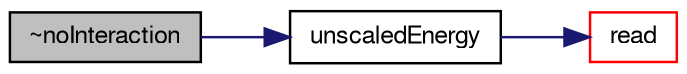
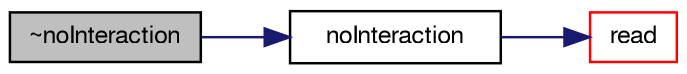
  digraph {
    rankdir=LR
    node [color=black fontname=FreeSans fontsize=10 shape=record]
    edge [color=midnightblue fontname=FreeSans fontsize=10 labelfontname=FreeSans labelfontsize=10 style=solid]
    n1 [fillcolor=grey75 fontcolor=black height=0.2 label="~noInteraction" style=filled width=0.4]
-   n2 [height=0.2 label=unscaledEnergy width=0.4]
+   n2 [height=0.2 label=noInteraction width=0.4]
    n3 [color=red height=0.2 label=read width=0.4]
    n1 -> n2
    n2 -> n3
  }
